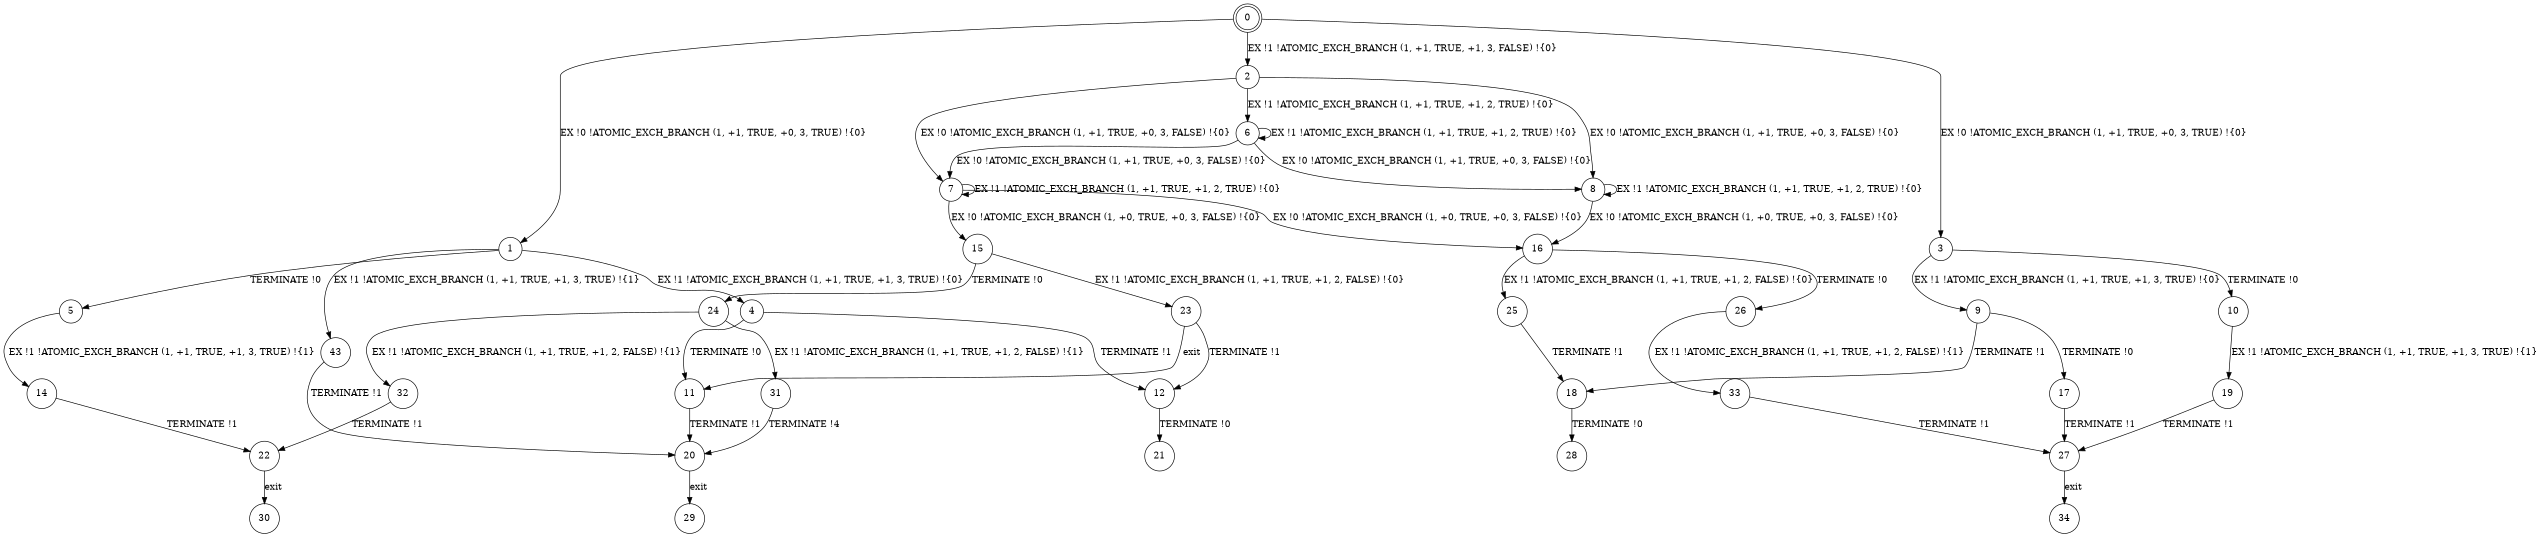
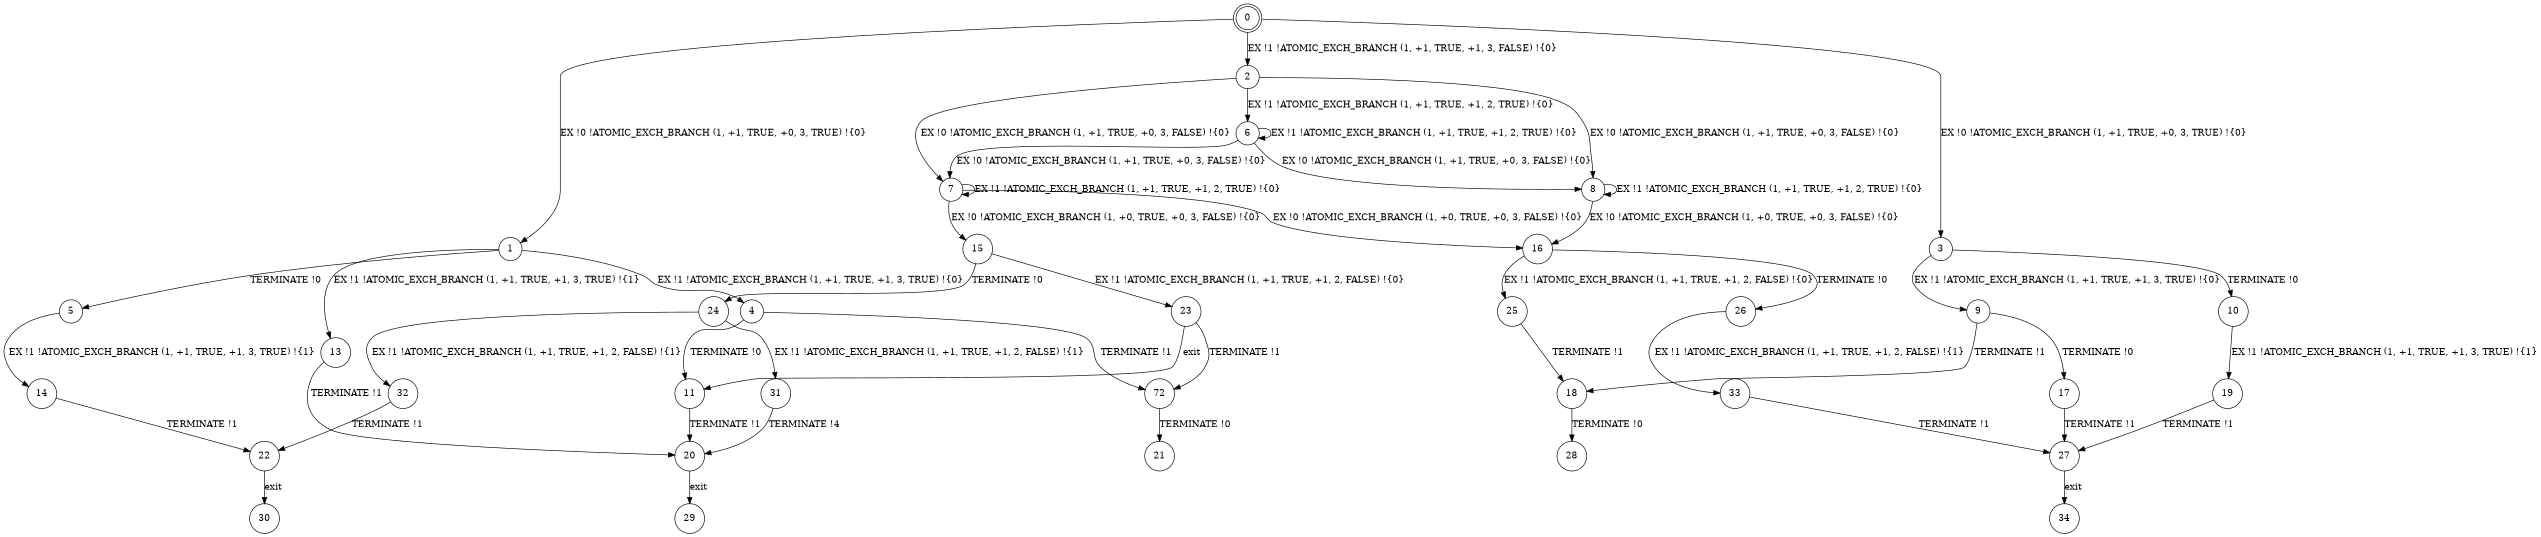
  digraph {
    node [shape=circle]
    0 [peripheries=2]
    1
    2
    3
    4
    5
-   13 [label=43]
+   13
    6
    7
    8
    9
    10
    11
-   12
+   12 [label=72]
    14
    15
    16
    17
    18
    19
    20
    21
    22
    23
    24
    25
    26
    27
    28
    29
    30
    31
    32
    33
    34
    0 -> 1 [label="EX !0 !ATOMIC_EXCH_BRANCH (1, +1, TRUE, +0, 3, TRUE) !{0}"]
    0 -> 2 [label="EX !1 !ATOMIC_EXCH_BRANCH (1, +1, TRUE, +1, 3, FALSE) !{0}"]
    0 -> 3 [label="EX !0 !ATOMIC_EXCH_BRANCH (1, +1, TRUE, +0, 3, TRUE) !{0}"]
    1 -> 4 [label="EX !1 !ATOMIC_EXCH_BRANCH (1, +1, TRUE, +1, 3, TRUE) !{0}"]
    1 -> 5 [label="TERMINATE !0"]
    1 -> 13 [label="EX !1 !ATOMIC_EXCH_BRANCH (1, +1, TRUE, +1, 3, TRUE) !{1}"]
    2 -> 6 [label="EX !1 !ATOMIC_EXCH_BRANCH (1, +1, TRUE, +1, 2, TRUE) !{0}"]
    2 -> 7 [label="EX !0 !ATOMIC_EXCH_BRANCH (1, +1, TRUE, +0, 3, FALSE) !{0}"]
    2 -> 8 [label="EX !0 !ATOMIC_EXCH_BRANCH (1, +1, TRUE, +0, 3, FALSE) !{0}"]
    3 -> 9 [label="EX !1 !ATOMIC_EXCH_BRANCH (1, +1, TRUE, +1, 3, TRUE) !{0}"]
    3 -> 10 [label="TERMINATE !0"]
    4 -> 11 [label="TERMINATE !0"]
    4 -> 12 [label="TERMINATE !1"]
    5 -> 14 [label="EX !1 !ATOMIC_EXCH_BRANCH (1, +1, TRUE, +1, 3, TRUE) !{1}"]
    13 -> 20 [label="TERMINATE !1"]
    6 -> 6 [label="EX !1 !ATOMIC_EXCH_BRANCH (1, +1, TRUE, +1, 2, TRUE) !{0}"]
    6 -> 7 [label="EX !0 !ATOMIC_EXCH_BRANCH (1, +1, TRUE, +0, 3, FALSE) !{0}"]
    6 -> 8 [label="EX !0 !ATOMIC_EXCH_BRANCH (1, +1, TRUE, +0, 3, FALSE) !{0}"]
    7 -> 7 [label="EX !1 !ATOMIC_EXCH_BRANCH (1, +1, TRUE, +1, 2, TRUE) !{0}"]
    7 -> 15 [label="EX !0 !ATOMIC_EXCH_BRANCH (1, +0, TRUE, +0, 3, FALSE) !{0}"]
    7 -> 16 [label="EX !0 !ATOMIC_EXCH_BRANCH (1, +0, TRUE, +0, 3, FALSE) !{0}"]
    8 -> 8 [label="EX !1 !ATOMIC_EXCH_BRANCH (1, +1, TRUE, +1, 2, TRUE) !{0}"]
    8 -> 16 [label="EX !0 !ATOMIC_EXCH_BRANCH (1, +0, TRUE, +0, 3, FALSE) !{0}"]
    9 -> 17 [label="TERMINATE !0"]
    9 -> 18 [label="TERMINATE !1"]
    10 -> 19 [label="EX !1 !ATOMIC_EXCH_BRANCH (1, +1, TRUE, +1, 3, TRUE) !{1}"]
    11 -> 20 [label="TERMINATE !1"]
    12 -> 21 [label="TERMINATE !0"]
    14 -> 22 [label="TERMINATE !1"]
    15 -> 23 [label="EX !1 !ATOMIC_EXCH_BRANCH (1, +1, TRUE, +1, 2, FALSE) !{0}"]
    15 -> 24 [label="TERMINATE !0"]
    16 -> 25 [label="EX !1 !ATOMIC_EXCH_BRANCH (1, +1, TRUE, +1, 2, FALSE) !{0}"]
    16 -> 26 [label="TERMINATE !0"]
    17 -> 27 [label="TERMINATE !1"]
    18 -> 28 [label="TERMINATE !0"]
    19 -> 27 [label="TERMINATE !1"]
    20 -> 29 [label=exit]
    22 -> 30 [label=exit]
    23 -> 11 [label=exit]
    23 -> 12 [label="TERMINATE !1"]
    24 -> 31 [label="EX !1 !ATOMIC_EXCH_BRANCH (1, +1, TRUE, +1, 2, FALSE) !{1}"]
    24 -> 32 [label="EX !1 !ATOMIC_EXCH_BRANCH (1, +1, TRUE, +1, 2, FALSE) !{1}"]
    25 -> 18 [label="TERMINATE !1"]
    26 -> 33 [label="EX !1 !ATOMIC_EXCH_BRANCH (1, +1, TRUE, +1, 2, FALSE) !{1}"]
    27 -> 34 [label=exit]
    31 -> 20 [label="TERMINATE !4"]
    32 -> 22 [label="TERMINATE !1"]
    33 -> 27 [label="TERMINATE !1"]
  }
